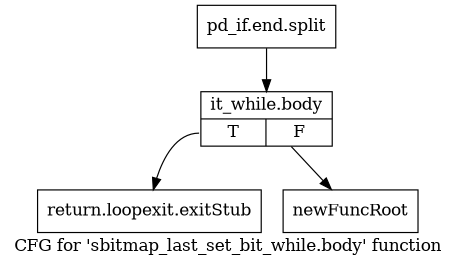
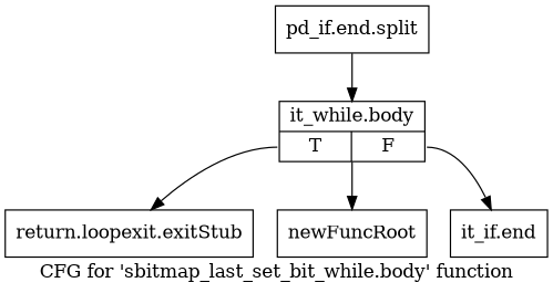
  digraph {
    label="CFG for 'sbitmap_last_set_bit_while.body' function"
    node [shape=record]
    n1 [label="{newFuncRoot}"]
    n2 [label="{it_while.body|{<s0>T|<s1>F}}"]
    n3 [label="{return.loopexit.exitStub}"]
+   n4 [label="{it_if.end}"]
    n5 [label="{pd_if.end.split}"]
    n2 -> n1
    n2 -> n3 [tailport=s0]
+   n2 -> n4 [tailport=s1]
    n5 -> n2
  }
